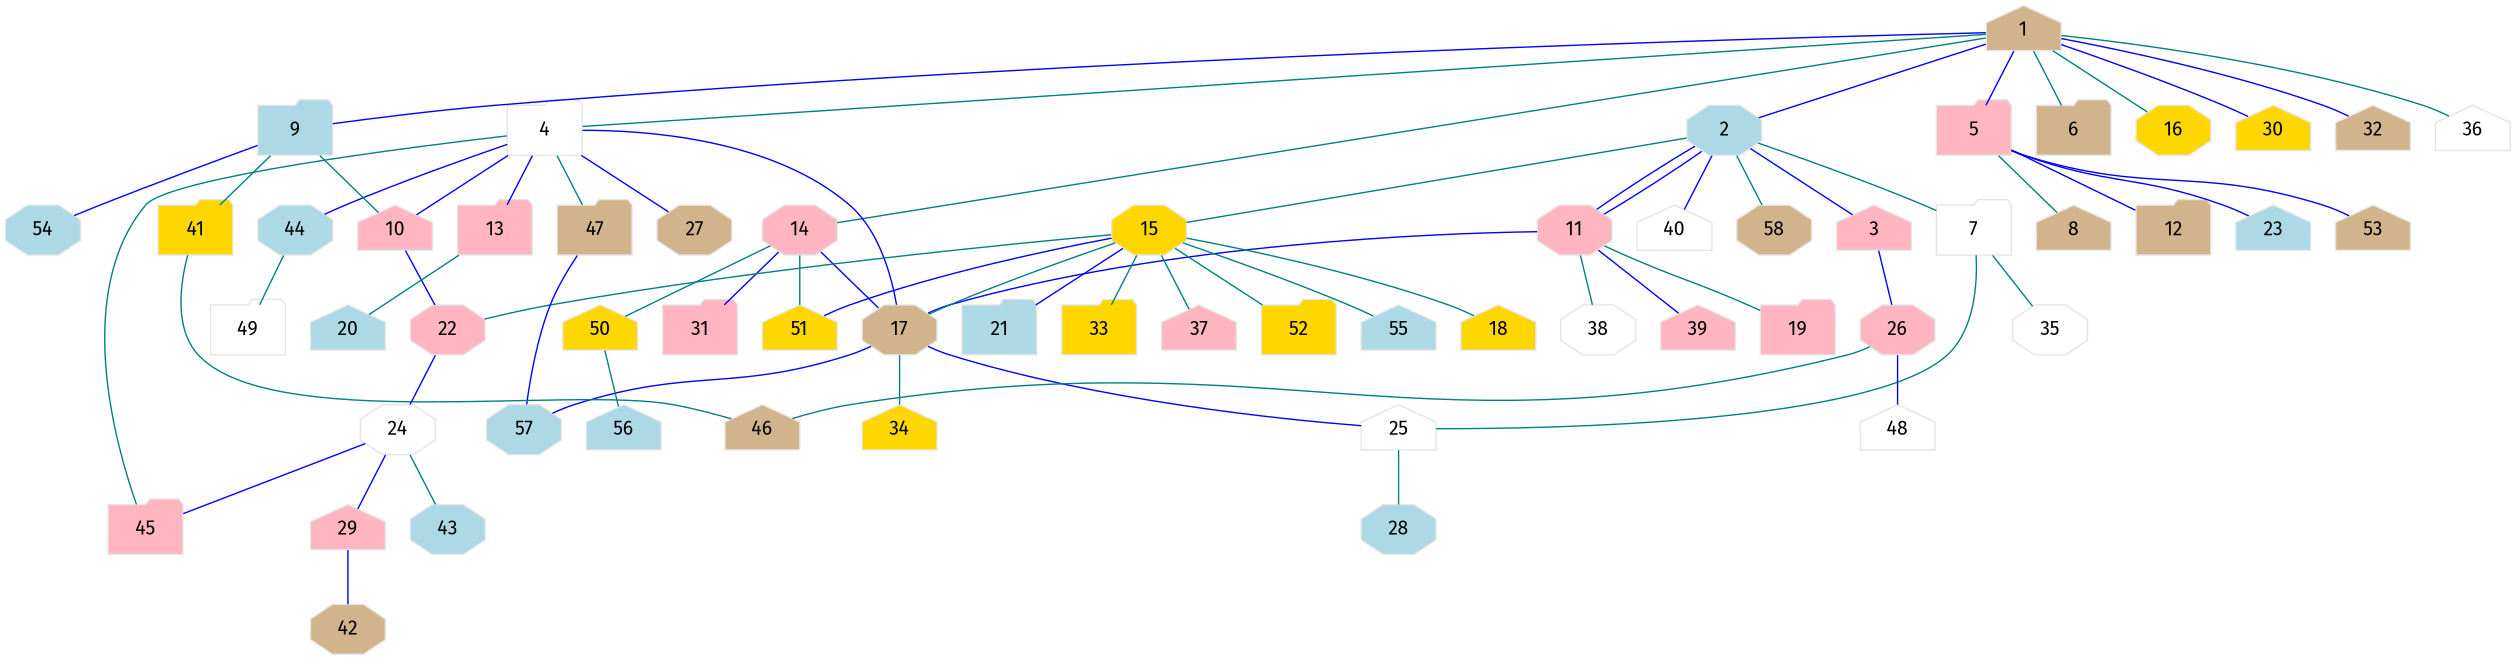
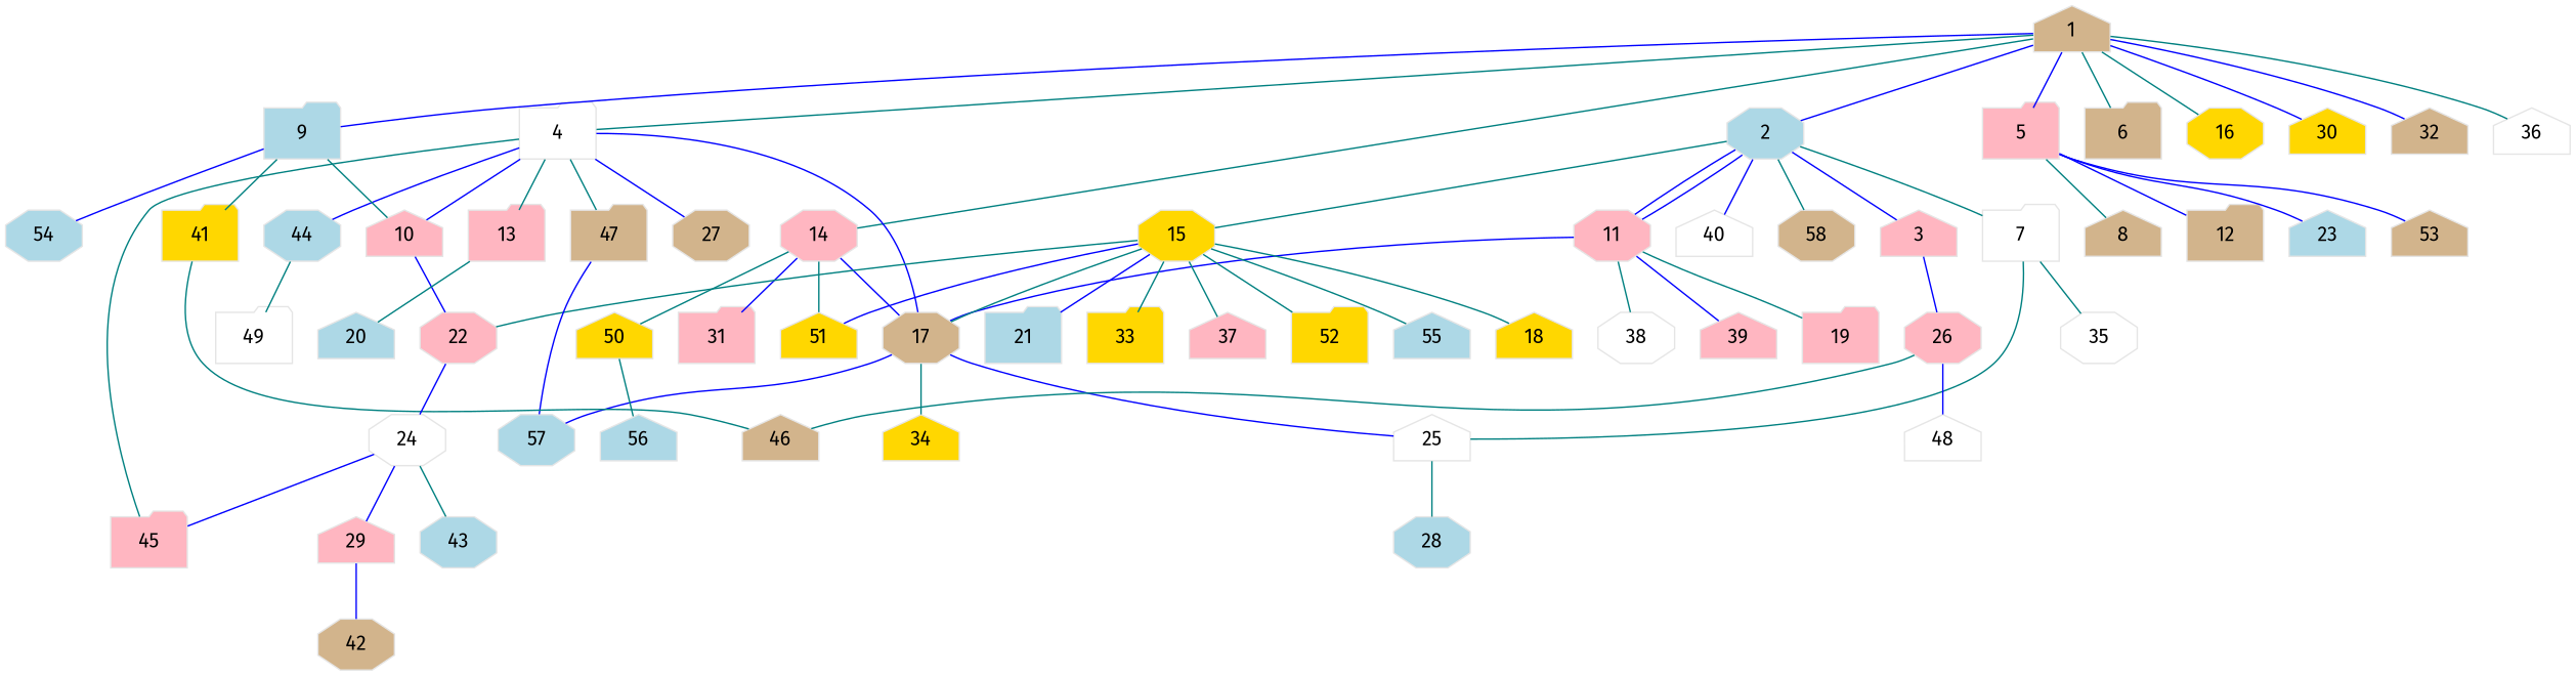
  graph {
    fontname="Fira Sans"
    node [color=gray90 fillcolor=lightpink fontname="Fira Sans" shape=house style=filled]
    edge [color=blue fontname="Fira Sans"]
    1 [fillcolor=tan]
    2 [fillcolor=lightblue shape=octagon]
    4 [fillcolor=white shape=folder]
    5 [shape=folder]
    6 [fillcolor=tan shape=folder]
    9 [fillcolor=lightblue shape=folder]
    14 [shape=octagon]
    16 [fillcolor=gold shape=octagon]
    30 [fillcolor=gold]
    32 [fillcolor=tan]
    36 [fillcolor=white]
    3
    7 [fillcolor=white shape=folder]
    11 [shape=octagon]
    15 [fillcolor=gold shape=octagon]
    40 [fillcolor=white]
    58 [fillcolor=tan shape=octagon]
    10
    13 [shape=folder]
    17 [fillcolor=tan shape=octagon]
    27 [fillcolor=tan shape=octagon]
    44 [fillcolor=lightblue shape=octagon]
    45 [shape=folder]
    47 [fillcolor=tan shape=folder]
    8 [fillcolor=tan]
    12 [fillcolor=tan shape=folder]
    23 [fillcolor=lightblue]
    53 [fillcolor=tan]
    41 [fillcolor=gold shape=folder]
    54 [fillcolor=lightblue shape=octagon]
    31 [shape=folder]
    50 [fillcolor=gold]
    51 [fillcolor=gold]
    26 [shape=octagon]
    25 [fillcolor=white]
    35 [fillcolor=white shape=octagon]
    19 [shape=folder]
    38 [fillcolor=white shape=octagon]
    39
    22 [shape=octagon]
    18 [fillcolor=gold]
    21 [fillcolor=lightblue shape=folder]
    33 [fillcolor=gold shape=folder]
    37
    52 [fillcolor=gold shape=folder]
    55 [fillcolor=lightblue]
    46 [fillcolor=tan]
    48 [fillcolor=white]
    20 [fillcolor=lightblue]
    34 [fillcolor=gold]
    57 [fillcolor=lightblue shape=octagon]
    49 [fillcolor=white shape=folder]
    28 [fillcolor=lightblue shape=octagon]
    24 [fillcolor=white shape=octagon]
    56 [fillcolor=lightblue]
    29
    43 [fillcolor=lightblue shape=octagon]
    42 [fillcolor=tan shape=octagon]
    1 -- 2
    1 -- 4 [color=teal]
    1 -- 5
    1 -- 6 [color=teal]
    1 -- 9
    1 -- 14 [color=teal]
    1 -- 16 [color=teal]
    1 -- 30
    1 -- 32
    1 -- 36 [color=teal]
    2 -- 3
    2 -- 7 [color=teal]
    2 -- 11
    2 -- 11
    2 -- 15 [color=teal]
    2 -- 40
    2 -- 58 [color=teal]
    4 -- 10
-   4 -- 13
+   4 -- 13 [color=teal]
    4 -- 17
    4 -- 27
    4 -- 44
    4 -- 45 [color=teal]
    4 -- 47 [color=teal]
    5 -- 8 [color=teal]
    5 -- 12
    5 -- 23
    5 -- 53
    9 -- 10 [color=teal]
    9 -- 41 [color=teal]
    9 -- 54
    14 -- 17
    14 -- 31
    14 -- 50 [color=teal]
    14 -- 51 [color=teal]
    3 -- 26
    7 -- 25 [color=teal]
    7 -- 35 [color=teal]
    11 -- 17
    11 -- 19 [color=teal]
    11 -- 38 [color=teal]
    11 -- 39
    15 -- 17 [color=teal]
    15 -- 51
    15 -- 22 [color=teal]
    15 -- 18 [color=teal]
    15 -- 21
    15 -- 33 [color=teal]
    15 -- 37 [color=teal]
    15 -- 52 [color=teal]
    15 -- 55 [color=teal]
    10 -- 22
    13 -- 20 [color=teal]
    17 -- 25
    17 -- 34 [color=teal]
    17 -- 57
    44 -- 49 [color=teal]
    47 -- 57
    41 -- 46 [color=teal]
    50 -- 56 [color=teal]
    26 -- 46 [color=teal]
    26 -- 48
    25 -- 28 [color=teal]
    22 -- 24
    24 -- 45
    24 -- 29
    24 -- 43 [color=teal]
    29 -- 42
  }
